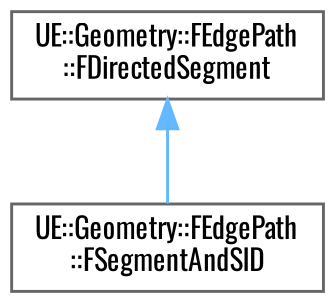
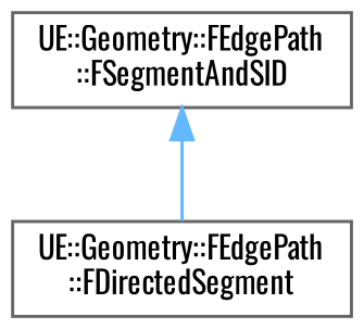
  digraph {
    rankdir=TB
    fontname=Oswald
    node [color=grey40 fillcolor=white fontname=Oswald fontsize=10 shape=box style=filled]
    n1 [height=0.2 label="UE::Geometry::FEdgePath\l::FDirectedSegment" width=0.4]
    n2 [height=0.2 label="UE::Geometry::FEdgePath\l::FSegmentAndSID" width=0.4]
-   n1 -> n2 [color=steelblue1 dir=back fontname=Oswald fontsize=10 labelfontname=Helvetica labelfontsize=10 style=solid]
+   n2 -> n1 [color=steelblue1 dir=back fontname=Oswald fontsize=10 labelfontname=Helvetica labelfontsize=10 style=solid]
  }
